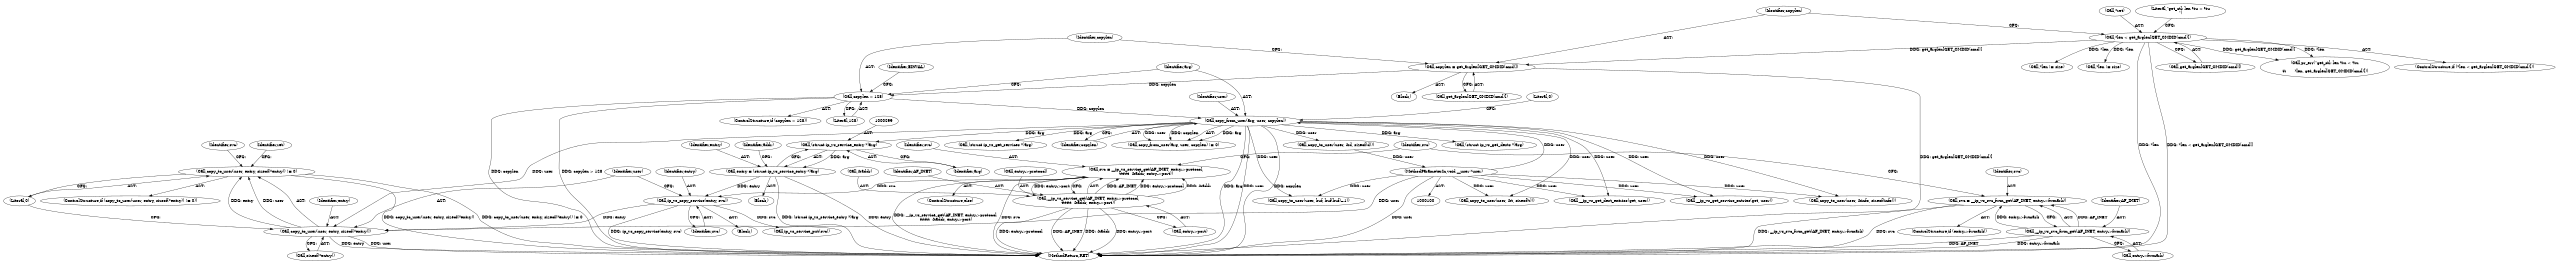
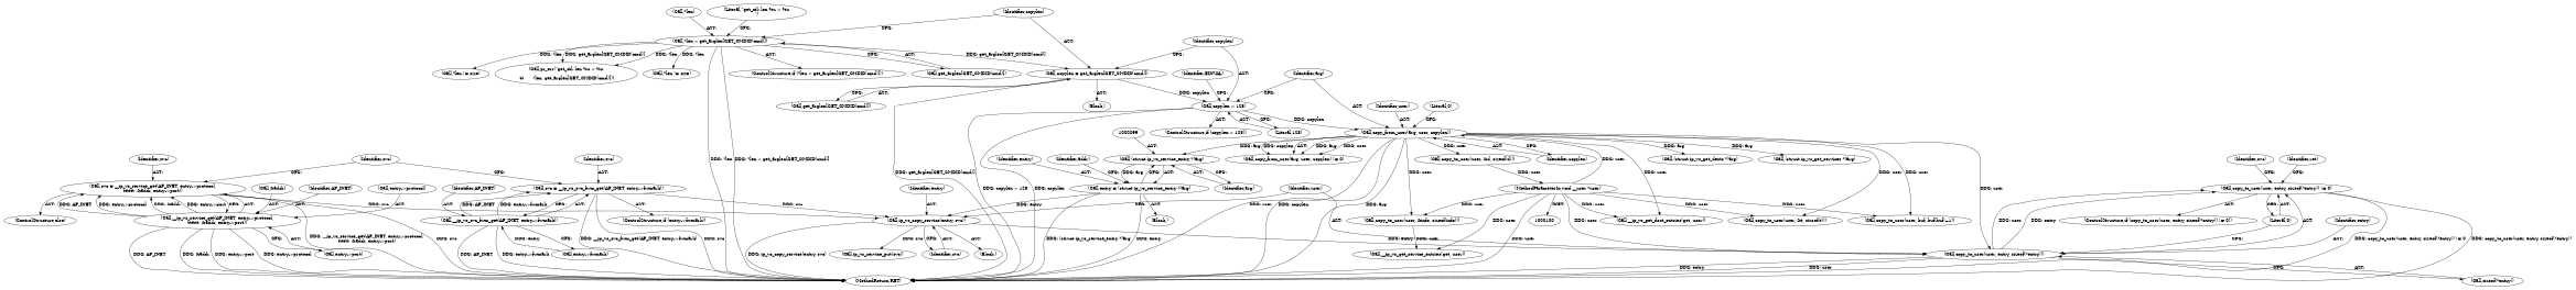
  digraph {
    n1 [label="(Call,copy_to_user(user, entry, sizeof(*entry)) != 0)"]
    n2 [label="(MethodReturn,RET)"]
    n3 [label="(ControlStructure,if (copy_to_user(user, entry, sizeof(*entry)) != 0))"]
    n4 [label="(Literal,0)"]
    n5 [label="(Call,copy_to_user(user, entry, sizeof(*entry)))"]
    n6 [label="(Call,sizeof(*entry))"]
    n7 [label="(Call,copy_from_user(arg, user, copylen))"]
    n8 [label="(Call,(struct ip_vs_service_entry *)arg)"]
    n9 [label="(Call,(struct ip_vs_get_dests *)arg)"]
    n10 [label="(Call,__ip_vs_get_service_entries(get, user))"]
    n11 [label="(Call,(struct ip_vs_get_services *)arg)"]
    n12 [label="(Call,copy_to_user(user, &t, sizeof(t)))"]
    n13 [label="(Call,copy_to_user(user, &d, sizeof(d)))"]
    n14 [label="(Call,copy_to_user(user, &info, sizeof(info)))"]
    n15 [label="(Identifier,copylen)"]
    n16 [label="(Call,copy_from_user(arg, user, copylen) != 0)"]
    n17 [label="(Call,__ip_vs_get_dest_entries(get, user))"]
    n18 [label="(Call,copy_to_user(user, buf, buf(buf)+1))"]
    n19 [label="(Call,entry = (struct ip_vs_service_entry *)arg)"]
    n20 [label="(Identifier,arg)"]
    n21 [label="(MethodParameterIn,void __user *user)"]
    1000100
    n23 [label="(Call,copylen > 128)"]
    n24 [label="(ControlStructure,if (copylen > 128))"]
    n25 [label="(Literal,128)"]
    n26 [label="(Call,copylen = get_arglen[GET_CMDID(cmd)])"]
    n27 [label="(Block,)"]
    n28 [label="(Call,get_arglen[GET_CMDID(cmd)])"]
    n29 [label="(Call,*len < get_arglen[GET_CMDID(cmd)])"]
    n30 [label="(Call,pr_err(\"get_ctl: len %u < %u\n\",\n \t\t       *len, get_arglen[GET_CMDID(cmd)]))"]
    n31 [label="(ControlStructure,if (*len < get_arglen[GET_CMDID(cmd)]))"]
    n32 [label="(Call,get_arglen[GET_CMDID(cmd)])"]
    n33 [label="(Call,*len != size)"]
    n34 [label="(Call,*len != size)"]
    n35 [label="(Call,ip_vs_copy_service(entry, svc))"]
    n36 [label="(Block,)"]
    n37 [label="(Call,ip_vs_service_put(svc))"]
    n38 [label="(Identifier,svc)"]
    n39 [label="(Block,)"]
    n40 [label="(Call,svc = __ip_vs_svc_fwm_get(AF_INET, entry->fwmark))"]
    n41 [label="(Call,__ip_vs_svc_fwm_get(AF_INET, entry->fwmark))"]
    n42 [label="(ControlStructure,if (entry->fwmark))"]
    n43 [label="(Call,entry->fwmark)"]
    n44 [label="(Call,svc = __ip_vs_service_get(AF_INET, entry->protocol,\n\t\t\t\t\t\t  &addr, entry->port))"]
    n45 [label="(Call,__ip_vs_service_get(AF_INET, entry->protocol,\n\t\t\t\t\t\t  &addr, entry->port))"]
    n46 [label="(ControlStructure,else)"]
    n47 [label="(Call,entry->port)"]
    n48 [label="(Identifier,entry)"]
    n49 [label="(Identifier,user)"]
    n50 [label="(Identifier,entry)"]
    n51 [label="(Identifier,addr)"]
    n52 [label="(Identifier,AF_INET)"]
    n53 [label="(Identifier,svc)"]
    n54 [label="(Identifier,user)"]
    n55 [label="(Identifier,svc)"]
    n56 [label="(Identifier,copylen)"]
    n57 [label="(Identifier,svc)"]
    n58 [label="(Identifier,arg)"]
    n59 [label="(Literal,\"get_ctl: len %u < %u\n\")"]
    n60 [label="(Identifier,ret)"]
    n61 [label="(Call,&addr)"]
    n62 [label="(Identifier,copylen)"]
    n63 [label="(Identifier,svc)"]
    n64 [label="(Identifier,EINVAL)"]
    n65 [label="(Identifier,entry)"]
    n66 [label="(Identifier,AF_INET)"]
    n67 [label="(Call,entry->protocol)"]
    n68 [label="(Literal,0)"]
-   n69 [label="(Call,*ret)"]
+   n69 [label="(Call,*len)"]
    1000299
    n1 -> n2 [label="DDG: copy_to_user(user, entry, sizeof(*entry)) != 0"]
    n1 -> n2 [label="DDG: copy_to_user(user, entry, sizeof(*entry))"]
    n1 -> n3 [label="AST: "]
    n1 -> n4 [label="CFG: "]
    n4 -> n1 [label="AST: "]
    n4 -> n5 [label="CFG: "]
    n5 -> n1 [label="AST: "]
    n5 -> n1 [label="DDG: user"]
    n5 -> n1 [label="DDG: entry"]
    n5 -> n2 [label="DDG: entry"]
    n5 -> n2 [label="DDG: user"]
    n5 -> n6 [label="CFG: "]
    n6 -> n5 [label="AST: "]
    n7 -> n2 [label="DDG: copylen"]
    n7 -> n2 [label="DDG: arg"]
    n7 -> n2 [label="DDG: user"]
    n7 -> n5 [label="DDG: user"]
    n7 -> n8 [label="DDG: arg"]
    n7 -> n9 [label="DDG: arg"]
-   n7 -> n10 [label="DDG: user"]
+   n14 -> n10 [label="DDG: user"]
    n7 -> n11 [label="DDG: arg"]
    n7 -> n12 [label="DDG: user"]
    n7 -> n13 [label="DDG: user"]
    n7 -> n14 [label="DDG: user"]
    n7 -> n15 [label="CFG: "]
    n7 -> n16 [label="AST: "]
    n7 -> n16 [label="DDG: arg"]
    n7 -> n16 [label="DDG: user"]
    n7 -> n16 [label="DDG: copylen"]
    n7 -> n17 [label="DDG: user"]
    n7 -> n18 [label="DDG: user"]
    n8 -> n19 [label="AST: "]
    n8 -> n19 [label="DDG: arg"]
    n8 -> n20 [label="CFG: "]
    n13 -> n21 [label="DDG: user"]
    n15 -> n7 [label="AST: "]
    n19 -> n2 [label="DDG: (struct ip_vs_service_entry *)arg"]
    n19 -> n2 [label="DDG: entry"]
    n19 -> n8 [label="CFG: "]
    n19 -> n35 [label="DDG: entry"]
    n19 -> n39 [label="AST: "]
    n20 -> n8 [label="AST: "]
    n21 -> n2 [label="DDG: user"]
    n21 -> n5 [label="DDG: user"]
    n21 -> n7 [label="DDG: user"]
    n21 -> n10 [label="DDG: user"]
    n21 -> n12 [label="DDG: user"]
    n21 -> n14 [label="DDG: user"]
    n21 -> n17 [label="DDG: user"]
    n21 -> n18 [label="DDG: user"]
-   n21 -> 1000100 [label="AST: "]
+   n21 -> 1000100 [label="INET: "]
    n23 -> n2 [label="DDG: copylen > 128"]
    n23 -> n2 [label="DDG: copylen"]
    n23 -> n7 [label="DDG: copylen"]
    n23 -> n24 [label="AST: "]
    n23 -> n25 [label="CFG: "]
    n25 -> n23 [label="AST: "]
    n26 -> n2 [label="DDG: get_arglen[GET_CMDID(cmd)]"]
    n26 -> n23 [label="DDG: copylen"]
    n26 -> n27 [label="AST: "]
    n26 -> n28 [label="CFG: "]
    n28 -> n26 [label="AST: "]
    n29 -> n2 [label="DDG: *len"]
    n29 -> n2 [label="DDG: *len < get_arglen[GET_CMDID(cmd)]"]
    n29 -> n26 [label="DDG: get_arglen[GET_CMDID(cmd)]"]
    n29 -> n30 [label="DDG: *len"]
    n29 -> n30 [label="DDG: get_arglen[GET_CMDID(cmd)]"]
    n29 -> n31 [label="AST: "]
    n29 -> n32 [label="CFG: "]
    n29 -> n33 [label="DDG: *len"]
    n29 -> n34 [label="DDG: *len"]
    n32 -> n29 [label="AST: "]
    n35 -> n2 [label="DDG: ip_vs_copy_service(entry, svc)"]
    n35 -> n5 [label="DDG: entry"]
    n35 -> n36 [label="AST: "]
    n35 -> n37 [label="DDG: svc"]
    n35 -> n38 [label="CFG: "]
    n38 -> n35 [label="AST: "]
    n40 -> n2 [label="DDG: svc"]
    n40 -> n2 [label="DDG: __ip_vs_svc_fwm_get(AF_INET, entry->fwmark)"]
+   n40 -> n35 [label="DDG: svc"]
    n40 -> n41 [label="CFG: "]
    n40 -> n42 [label="AST: "]
    n41 -> n2 [label="DDG: AF_INET"]
    n41 -> n2 [label="DDG: entry->fwmark"]
    n41 -> n40 [label="AST: "]
    n41 -> n40 [label="DDG: AF_INET"]
    n41 -> n40 [label="DDG: entry->fwmark"]
    n41 -> n43 [label="CFG: "]
-   n43 -> n41 [label="AST: "]
+   n43 -> n41 [label="DDG: entry"]
    n44 -> n2 [label="DDG: __ip_vs_service_get(AF_INET, entry->protocol,\n\t\t\t\t\t\t  &addr, entry->port)"]
    n44 -> n2 [label="DDG: svc"]
    n44 -> n35 [label="DDG: svc"]
    n44 -> n45 [label="CFG: "]
    n44 -> n46 [label="AST: "]
    n45 -> n2 [label="DDG: entry->port"]
    n45 -> n2 [label="DDG: entry->protocol"]
    n45 -> n2 [label="DDG: AF_INET"]
    n45 -> n2 [label="DDG: &addr"]
    n45 -> n44 [label="AST: "]
    n45 -> n44 [label="DDG: AF_INET"]
    n45 -> n44 [label="DDG: entry->protocol"]
    n45 -> n44 [label="DDG: &addr"]
    n45 -> n44 [label="DDG: entry->port"]
    n45 -> n47 [label="CFG: "]
    n47 -> n45 [label="AST: "]
    n48 -> n19 [label="AST: "]
    n49 -> n7 [label="AST: "]
    n50 -> n35 [label="AST: "]
    n51 -> n19 [label="CFG: "]
    n52 -> n41 [label="AST: "]
    n53 -> n44 [label="AST: "]
    n54 -> n5 [label="AST: "]
    n54 -> n35 [label="CFG: "]
    n55 -> n1 [label="CFG: "]
    n56 -> n23 [label="AST: "]
    n56 -> n26 [label="CFG: "]
    n57 -> n40 [label="CFG: "]
    n57 -> n44 [label="CFG: "]
    n58 -> n7 [label="AST: "]
    n58 -> n23 [label="CFG: "]
    n59 -> n29 [label="CFG: "]
    n60 -> n1 [label="CFG: "]
    n61 -> n45 [label="AST: "]
    n62 -> n26 [label="AST: "]
    n62 -> n29 [label="CFG: "]
    n63 -> n40 [label="AST: "]
    n64 -> n23 [label="CFG: "]
    n65 -> n5 [label="AST: "]
    n66 -> n45 [label="AST: "]
    n67 -> n45 [label="AST: "]
    n68 -> n7 [label="CFG: "]
    n69 -> n29 [label="AST: "]
    1000299 -> n8 [label="AST: "]
  }
